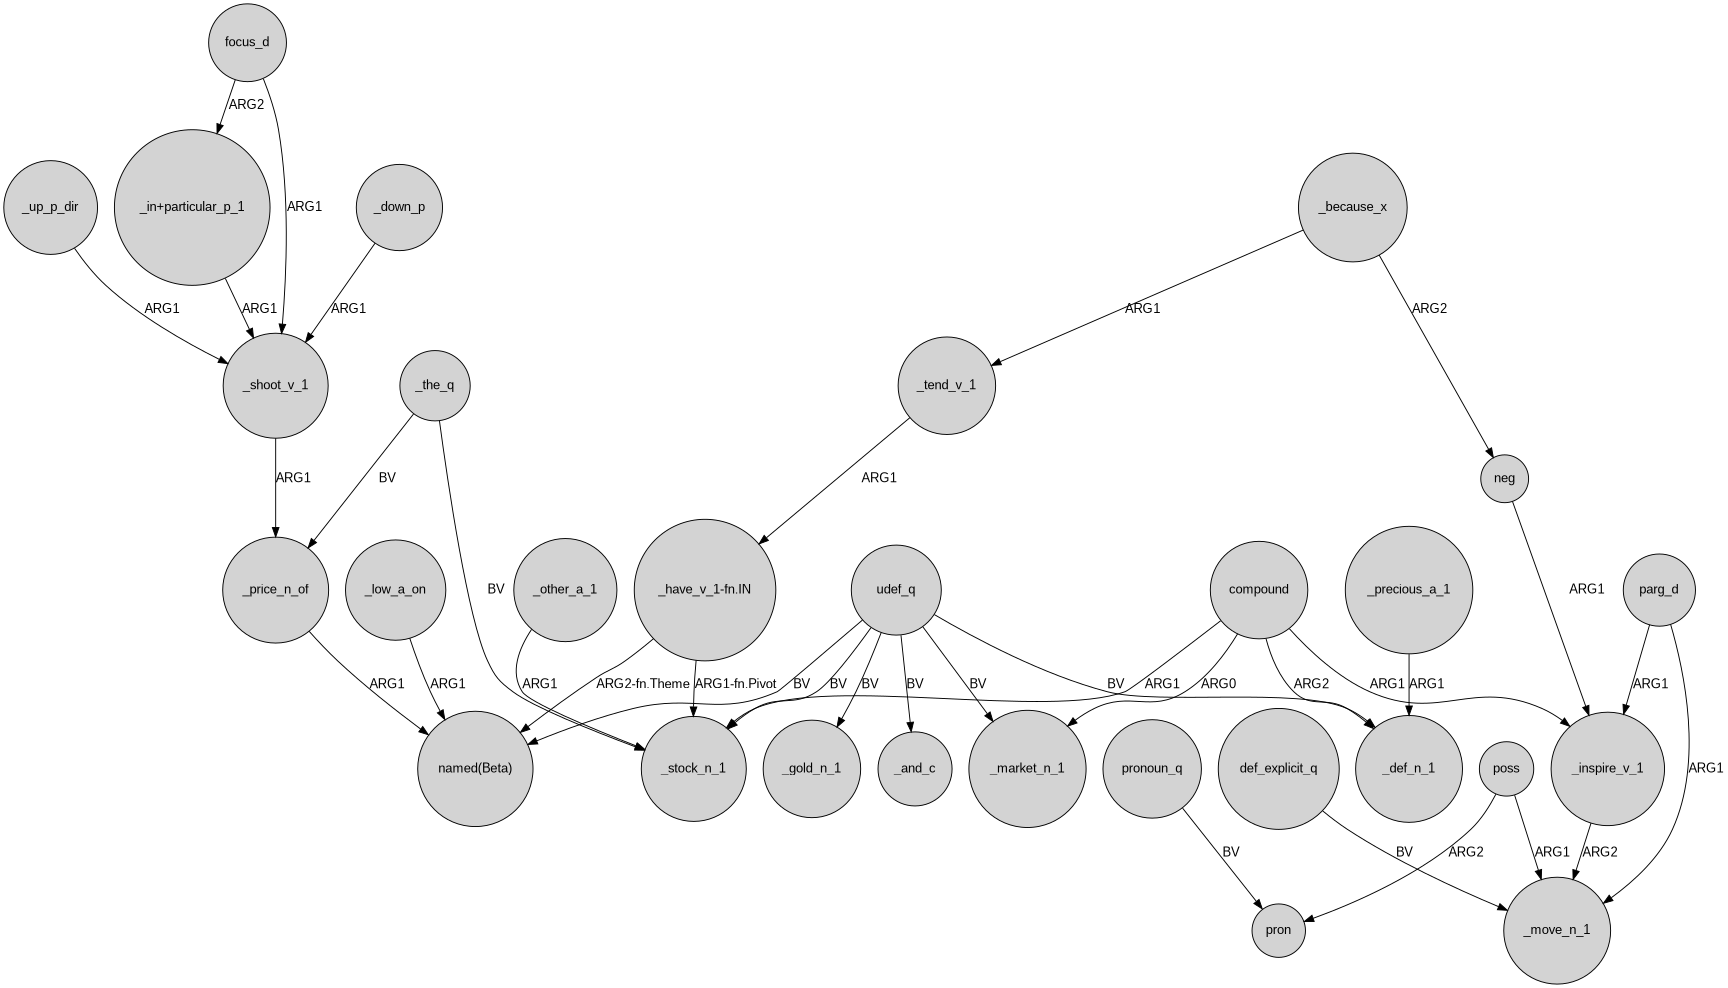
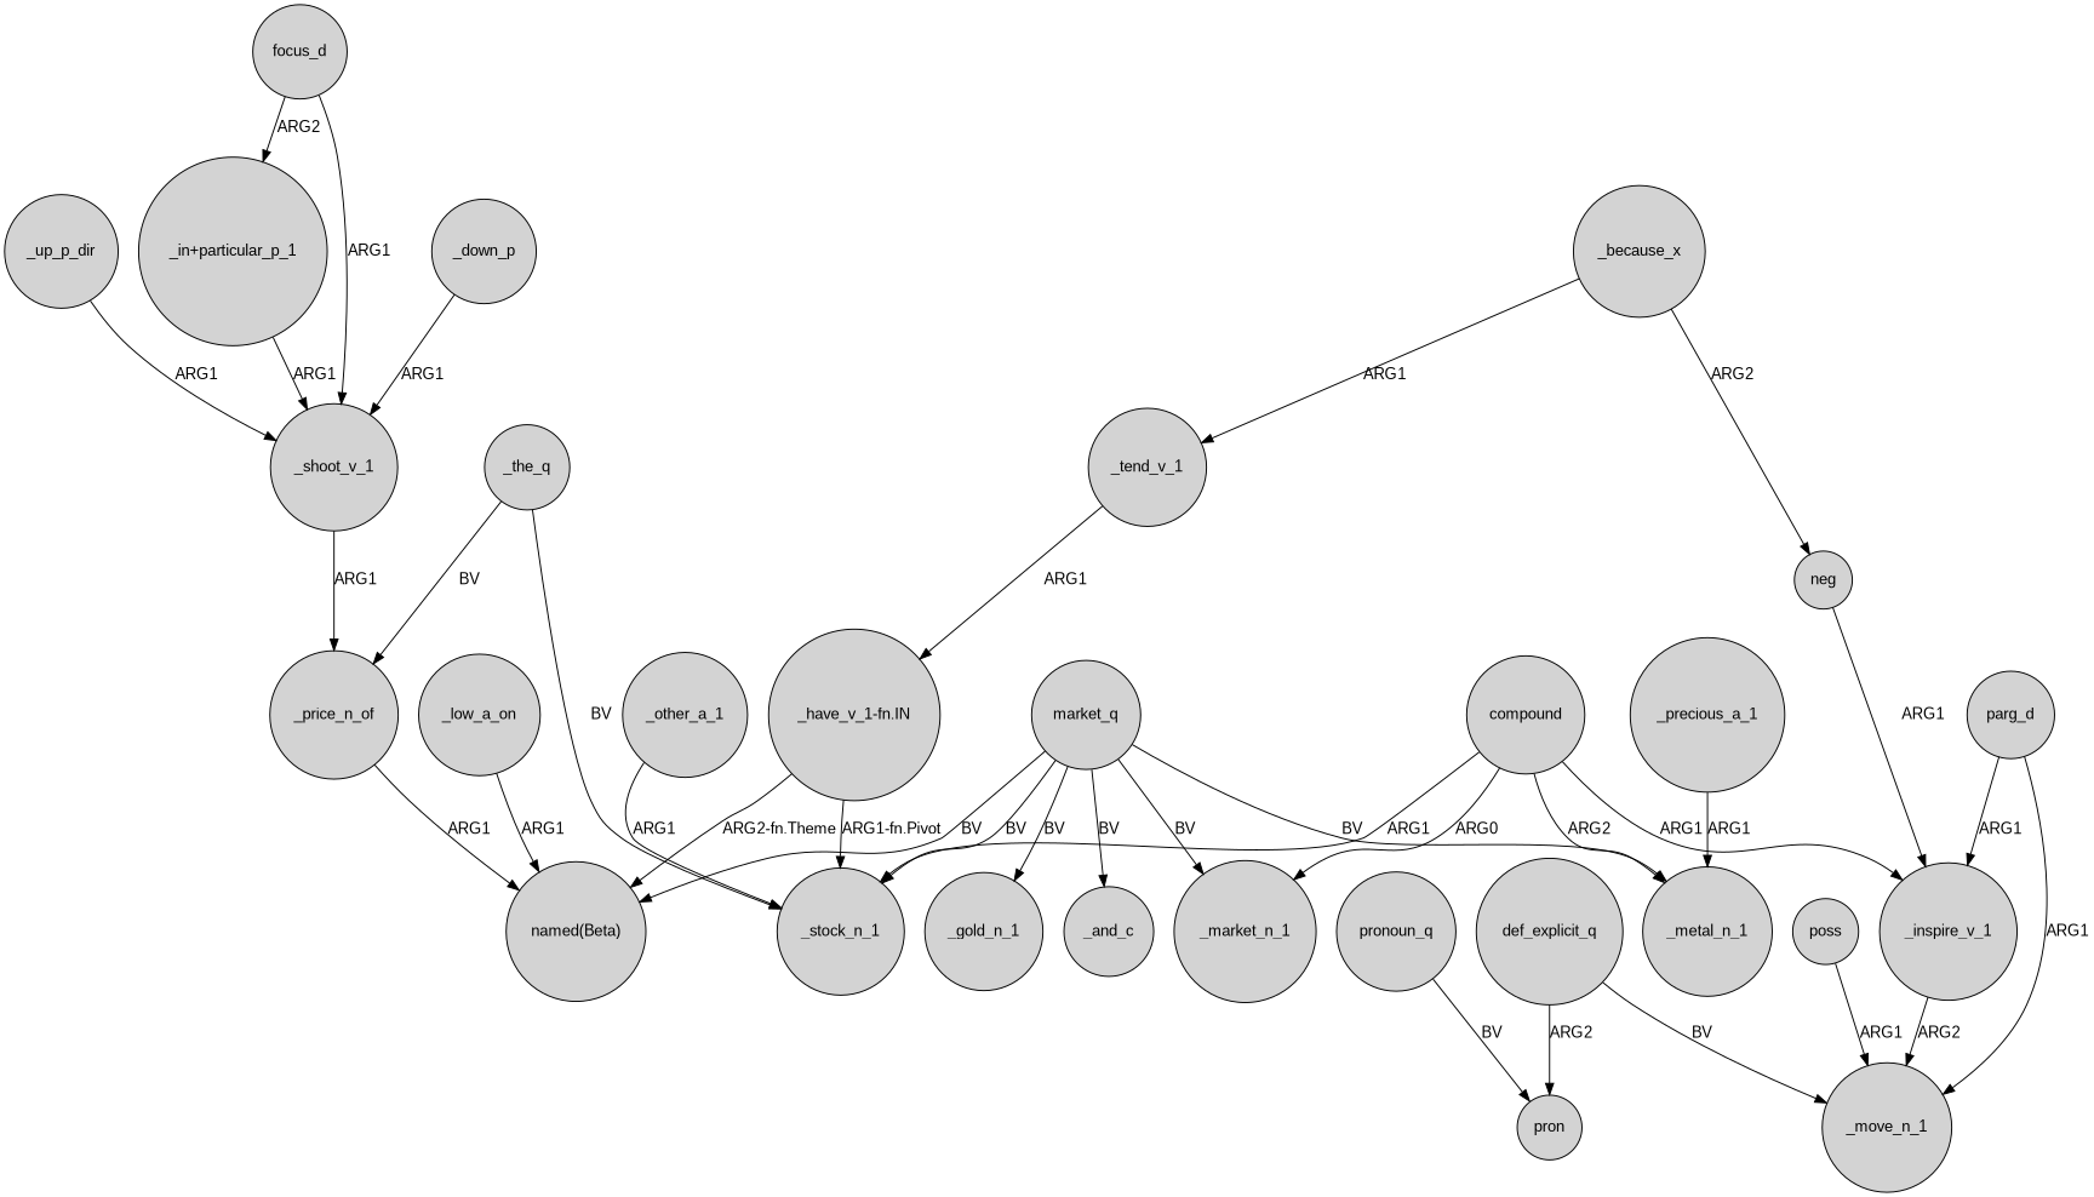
  digraph {
    fontname="Liberation Sans"
    node [fontname="Liberation Sans" shape=circle style=filled]
    edge [fontname="Liberation Sans"]
    _other_a_1
    _stock_n_1
    "_have_v_1-fn.IN"
    "named(Beta)"
    compound
    _market_n_1
-   _metal_n_1 [label=_def_n_1]
+   _metal_n_1
    _inspire_v_1
    _move_n_1
    poss
    pron
    _the_q
    _price_n_of
-   udef_q
+   udef_q [label=market_q]
    _gold_n_1
    _and_c
    _low_a_on
    _because_x
    _tend_v_1
    neg
    focus_d
    "_in+particular_p_1"
    _shoot_v_1
    pronoun_q
    _precious_a_1
    _down_p
    _up_p_dir
    def_explicit_q
    parg_d
    _other_a_1 -> _stock_n_1 [label=ARG1]
    "_have_v_1-fn.IN" -> _stock_n_1 [label="ARG1-fn.Pivot"]
    "_have_v_1-fn.IN" -> "named(Beta)" [label="ARG2-fn.Theme"]
    compound -> _stock_n_1 [label=ARG1]
    compound -> _market_n_1 [label=ARG0]
    compound -> _metal_n_1 [label=ARG2]
    compound -> _inspire_v_1 [label=ARG1]
    _inspire_v_1 -> _move_n_1 [label=ARG2]
    poss -> _move_n_1 [label=ARG1]
-   poss -> pron [label=ARG2]
+   def_explicit_q -> pron [label=ARG2]
    _the_q -> _stock_n_1 [label=BV]
    _the_q -> _price_n_of [label=BV]
    _price_n_of -> "named(Beta)" [label=ARG1]
    udef_q -> _stock_n_1 [label=BV]
    udef_q -> "named(Beta)" [label=BV]
    udef_q -> _market_n_1 [label=BV]
    udef_q -> _metal_n_1 [label=BV]
    udef_q -> _gold_n_1 [label=BV]
    udef_q -> _and_c [label=BV]
    _low_a_on -> "named(Beta)" [label=ARG1]
    _because_x -> _tend_v_1 [label=ARG1]
    _because_x -> neg [label=ARG2]
    _tend_v_1 -> "_have_v_1-fn.IN" [label=ARG1]
    neg -> _inspire_v_1 [label=ARG1]
    focus_d -> "_in+particular_p_1" [label=ARG2]
    focus_d -> _shoot_v_1 [label=ARG1]
    "_in+particular_p_1" -> _shoot_v_1 [label=ARG1]
    _shoot_v_1 -> _price_n_of [label=ARG1]
    pronoun_q -> pron [label=BV]
    _precious_a_1 -> _metal_n_1 [label=ARG1]
    _down_p -> _shoot_v_1 [label=ARG1]
    _up_p_dir -> _shoot_v_1 [label=ARG1]
    def_explicit_q -> _move_n_1 [label=BV]
    parg_d -> _inspire_v_1 [label=ARG1]
    parg_d -> _move_n_1 [label=ARG1]
  }
